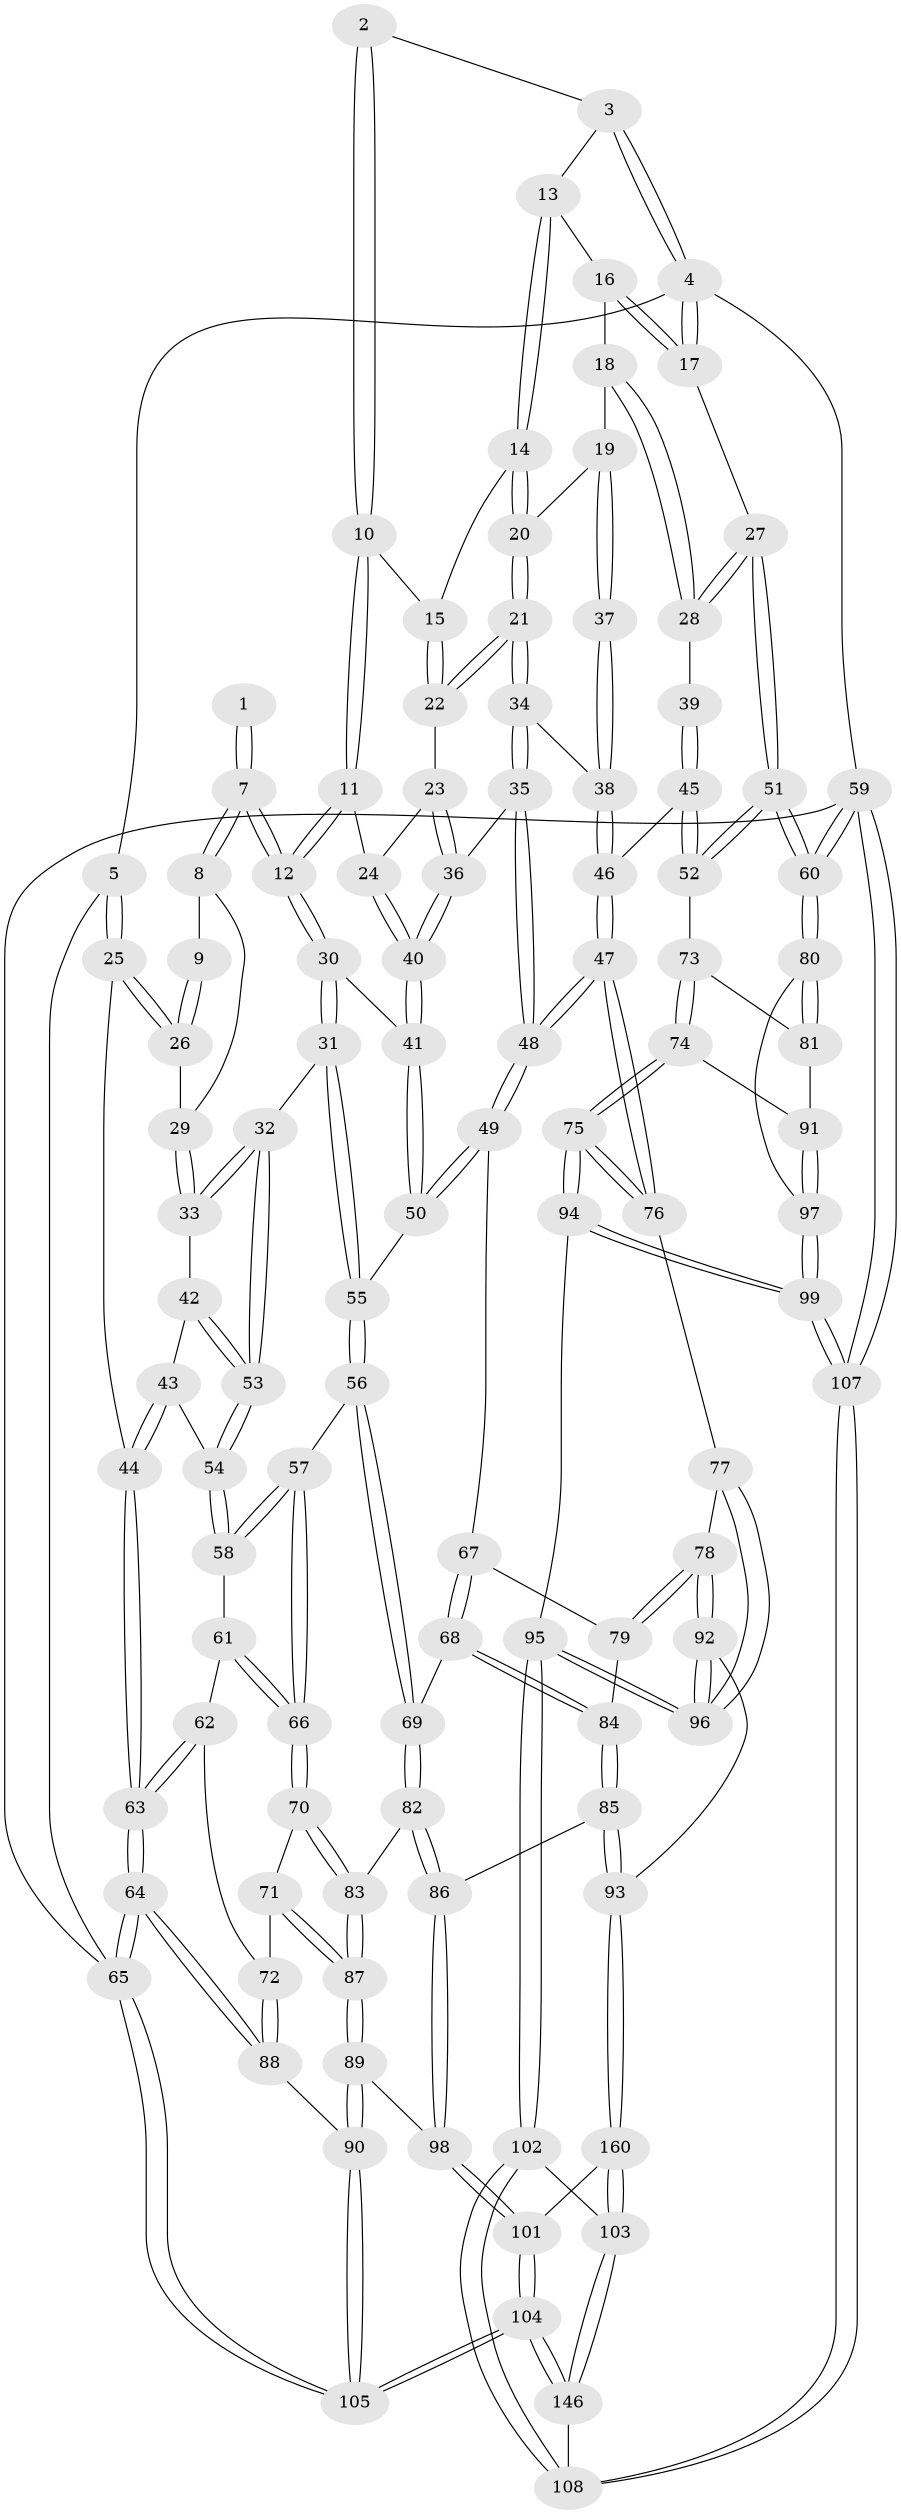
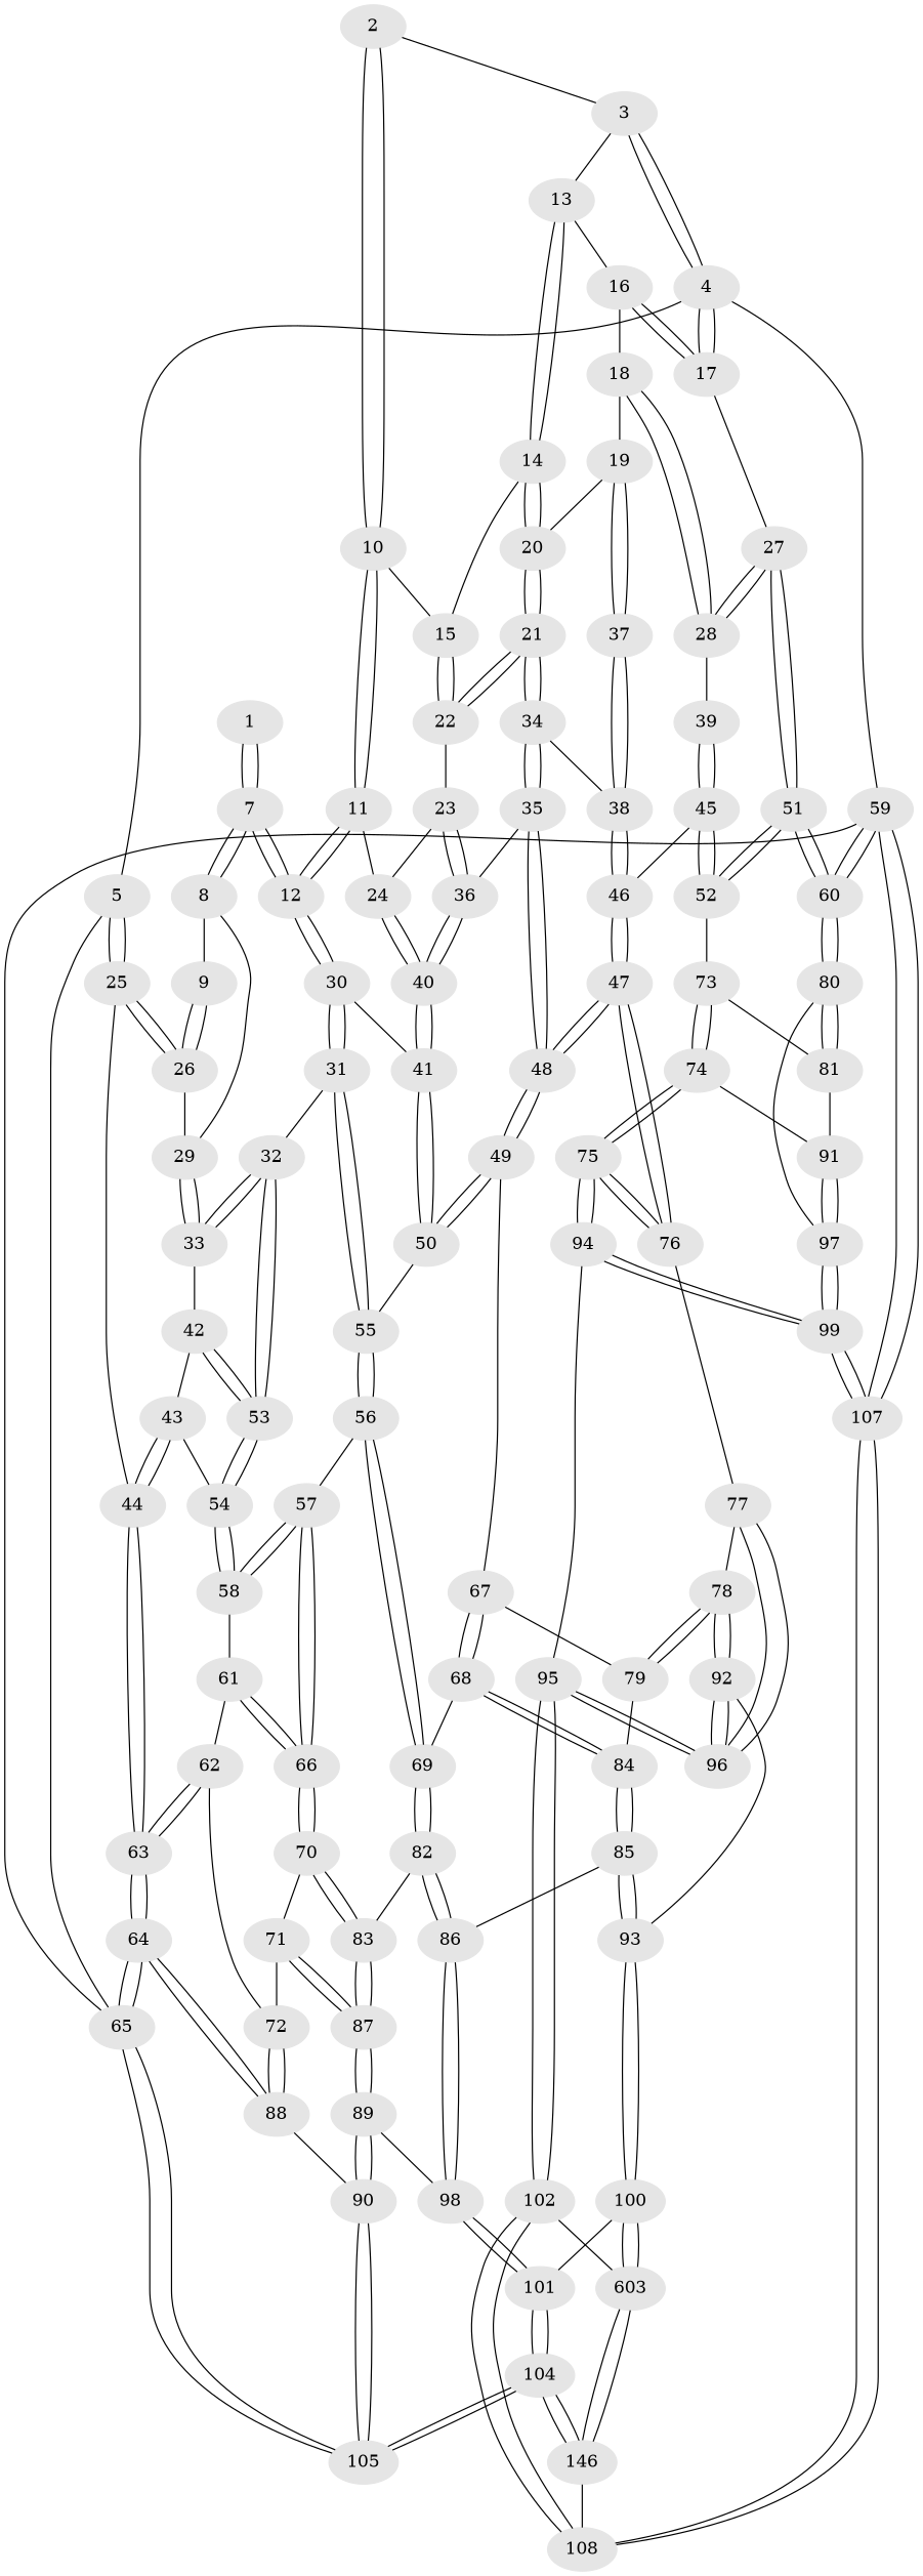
  graph {
    node [color=gray90 style=filled]
    1
    7
    2
    3
    10
    8
    12
    4
    13
    11
    15
    5
    17
    59
    14
    16
    25
    65
    27
    60
    107
    26
    44
    105
    9
    29
    30
    33
    24
    22
    40
    31
    41
    20
    18
    21
    23
    19
    28
    51
    37
    39
    38
    34
    35
    36
    63
    52
    45
    42
    32
    55
    50
    53
    56
    54
    43
    48
    46
    49
    47
    58
    64
    73
    76
    77
    67
    68
    79
    80
    74
    81
    61
    57
    69
    66
    82
    70
    62
    108
    97
    72
    88
    90
    71
    83
    84
    85
    86
    87
    89
    75
    91
    94
    95
    99
    78
    96
    92
    93
    98
-   100 [label=160]
+   100
    101
-   103
+   103 [label=603]
    102
    104
    n107 [label=146]
    1 -- 7
    1 -- 7
    7 -- 8
    7 -- 8
    7 -- 12
    7 -- 12
    2 -- 3
    2 -- 10
    2 -- 10
    3 -- 4
    3 -- 4
    3 -- 13
    10 -- 11
    10 -- 11
    10 -- 15
    8 -- 9
    8 -- 29
    12 -- 30
    12 -- 30
    4 -- 5
    4 -- 17
    4 -- 17
    4 -- 59
    13 -- 14
    13 -- 14
    13 -- 16
    11 -- 12
    11 -- 12
    11 -- 24
    15 -- 22
    15 -- 22
    5 -- 25
    5 -- 25
    5 -- 65
    17 -- 27
    59 -- 65
    59 -- 60
    59 -- 60
    59 -- 107
    59 -- 107
    14 -- 15
    14 -- 20
    14 -- 20
    16 -- 17
    16 -- 17
    16 -- 18
    25 -- 26
    25 -- 26
    25 -- 44
    65 -- 105
    65 -- 105
    27 -- 28
    27 -- 28
    27 -- 51
    27 -- 51
    60 -- 80
    60 -- 80
    107 -- 108
    107 -- 108
    26 -- 29
    44 -- 63
    44 -- 63
    9 -- 26
    9 -- 26
    29 -- 33
    29 -- 33
    30 -- 31
    30 -- 31
    30 -- 41
    33 -- 42
    24 -- 40
    24 -- 40
    22 -- 23
    40 -- 41
    40 -- 41
    31 -- 32
    31 -- 55
    31 -- 55
    41 -- 50
    41 -- 50
    20 -- 21
    20 -- 21
    18 -- 19
    18 -- 28
    18 -- 28
    21 -- 22
    21 -- 22
    21 -- 34
    21 -- 34
    23 -- 24
    23 -- 36
    23 -- 36
    19 -- 20
    19 -- 37
    19 -- 37
    28 -- 39
    51 -- 60
    51 -- 60
    51 -- 52
    51 -- 52
    37 -- 38
    37 -- 38
    39 -- 45
    39 -- 45
    38 -- 46
    38 -- 46
    34 -- 38
    34 -- 35
    34 -- 35
    35 -- 36
    35 -- 48
    35 -- 48
    36 -- 40
    36 -- 40
    63 -- 64
    63 -- 64
    52 -- 73
    45 -- 52
    45 -- 52
    45 -- 46
    42 -- 53
    42 -- 53
    42 -- 43
    32 -- 33
    32 -- 33
    32 -- 53
    32 -- 53
    55 -- 56
    55 -- 56
    50 -- 55
    53 -- 54
    53 -- 54
    56 -- 57
    56 -- 69
    56 -- 69
    54 -- 58
    54 -- 58
    43 -- 44
    43 -- 44
    43 -- 54
    48 -- 49
    48 -- 49
    46 -- 47
    46 -- 47
    49 -- 50
    49 -- 50
    49 -- 67
    47 -- 48
    47 -- 48
    47 -- 76
    47 -- 76
    58 -- 61
    64 -- 65
    64 -- 65
    64 -- 88
    64 -- 88
    73 -- 74
    73 -- 74
    73 -- 81
    76 -- 77
    77 -- 78
    77 -- 96
    77 -- 96
    67 -- 68
    67 -- 68
    67 -- 79
    68 -- 69
    68 -- 84
    68 -- 84
    79 -- 84
    80 -- 81
    80 -- 81
    80 -- 97
    74 -- 75
    74 -- 75
    74 -- 91
    81 -- 91
    61 -- 66
    61 -- 66
    61 -- 62
    57 -- 58
    57 -- 58
    57 -- 66
    57 -- 66
    69 -- 82
    69 -- 82
    66 -- 70
    66 -- 70
    82 -- 83
    82 -- 86
    82 -- 86
    70 -- 71
    70 -- 83
    70 -- 83
    62 -- 63
    62 -- 63
    62 -- 72
    97 -- 99
    97 -- 99
    72 -- 88
    72 -- 88
    88 -- 90
    90 -- 105
    90 -- 105
    71 -- 72
    71 -- 87
    71 -- 87
    83 -- 87
    83 -- 87
    84 -- 85
    84 -- 85
    85 -- 86
    85 -- 93
    85 -- 93
    86 -- 98
    86 -- 98
    87 -- 89
    87 -- 89
    89 -- 90
    89 -- 90
    89 -- 98
    75 -- 76
    75 -- 76
    75 -- 94
    75 -- 94
    91 -- 97
    91 -- 97
    94 -- 95
    94 -- 99
    94 -- 99
    95 -- 96
    95 -- 96
    95 -- 102
    95 -- 102
    99 -- 107
    99 -- 107
    78 -- 79
    78 -- 79
    78 -- 92
    78 -- 92
    92 -- 96
    92 -- 96
    92 -- 93
    93 -- 100
    93 -- 100
    98 -- 101
    98 -- 101
    100 -- 101
    100 -- 103
    100 -- 103
    101 -- 104
    101 -- 104
    103 -- n107
    103 -- n107
    102 -- 108
    102 -- 108
    102 -- 103
    104 -- 105
    104 -- 105
    104 -- n107
    104 -- n107
    n107 -- 108
  }
